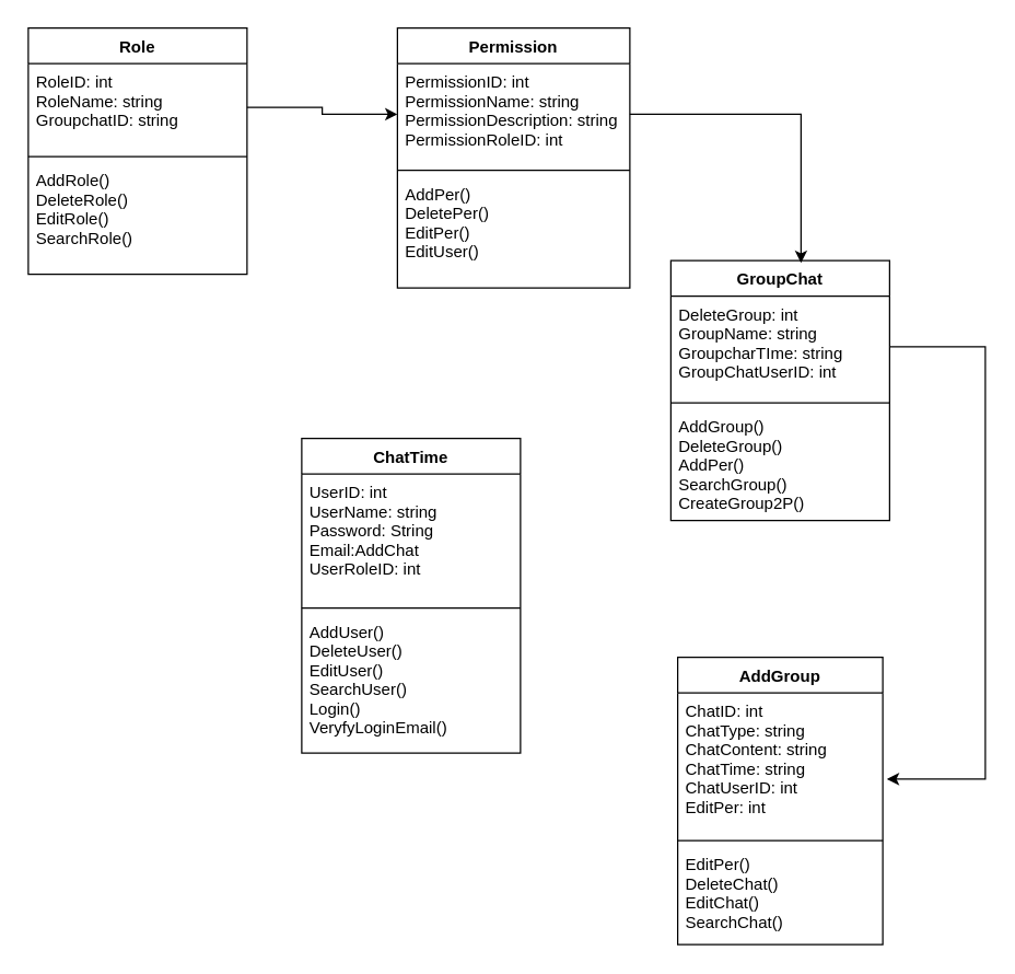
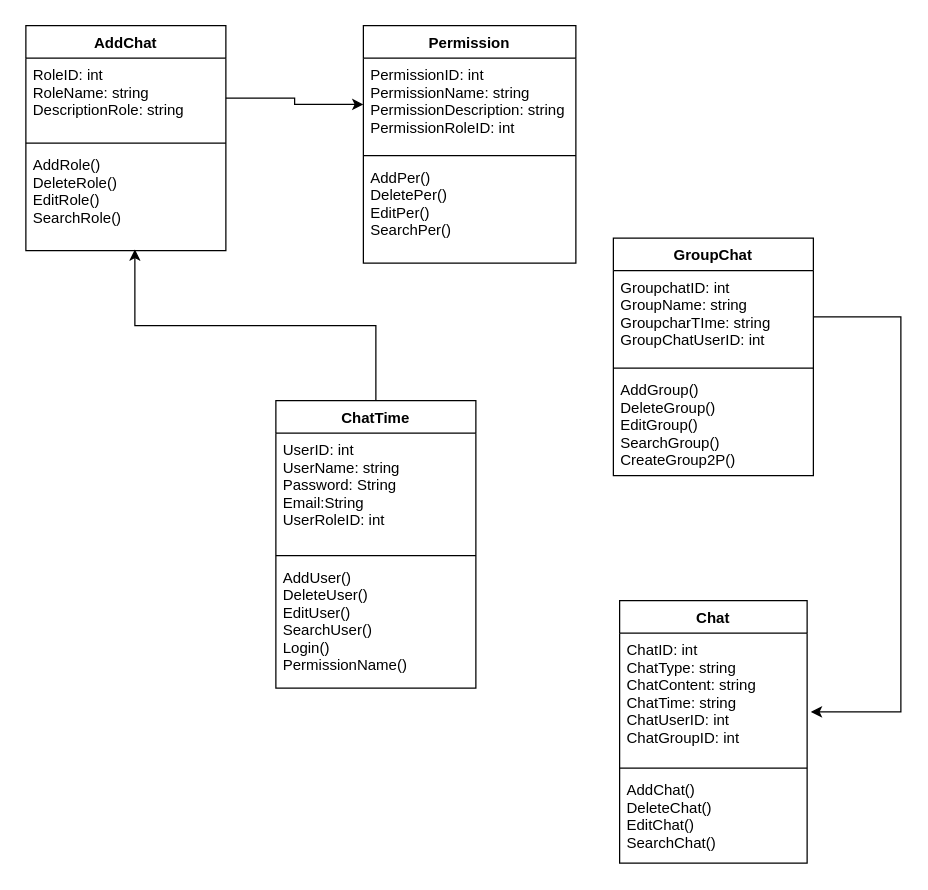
  <mxCell id="0" />
  <mxCell id="1" parent="0" />
+ <mxCell id="2" style="edgeStyle=orthogonalEdgeStyle;rounded=0;orthogonalLoop=1;jettySize=auto;html=1;entryX=0.545;entryY=0.988;entryDx=0;entryDy=0;entryPerimeter=0;" edge="1" parent="1" source="3" target="10"><mxGeometry relative="1" as="geometry" /></mxCell>
  <mxCell id="3" value="ChatTime" style="swimlane;fontStyle=1;align=center;verticalAlign=top;childLayout=stackLayout;horizontal=1;startSize=26;horizontalStack=0;resizeParent=1;resizeParentMax=0;resizeLast=0;collapsible=1;marginBottom=0;" parent="1" vertex="1"><mxGeometry x="220" y="320" width="160" height="230" as="geometry" /></mxCell>
- <mxCell id="4" value="UserID: int&#10;UserName: string&#10;Password: String&#10;Email:AddChat&#10;UserRoleID: int" style="text;strokeColor=none;fillColor=none;align=left;verticalAlign=top;spacingLeft=4;spacingRight=4;overflow=hidden;rotatable=0;points=[[0,0.5],[1,0.5]];portConstraint=eastwest;" parent="3" vertex="1"><mxGeometry y="26" width="160" height="94" as="geometry" /></mxCell>
+ <mxCell id="4" value="UserID: int&#10;UserName: string&#10;Password: String&#10;Email:String&#10;UserRoleID: int" style="text;strokeColor=none;fillColor=none;align=left;verticalAlign=top;spacingLeft=4;spacingRight=4;overflow=hidden;rotatable=0;points=[[0,0.5],[1,0.5]];portConstraint=eastwest;" parent="3" vertex="1"><mxGeometry y="26" width="160" height="94" as="geometry" /></mxCell>
  <mxCell id="5" value="" style="line;strokeWidth=1;fillColor=none;align=left;verticalAlign=middle;spacingTop=-1;spacingLeft=3;spacingRight=3;rotatable=0;labelPosition=right;points=[];portConstraint=eastwest;" parent="3" vertex="1"><mxGeometry y="120" width="160" height="8" as="geometry" /></mxCell>
- <mxCell id="6" value="AddUser()&#10;DeleteUser()&#10;EditUser()&#10;SearchUser()&#10;Login()&#10;VeryfyLoginEmail()&#10;" style="text;strokeColor=none;fillColor=none;align=left;verticalAlign=top;spacingLeft=4;spacingRight=4;overflow=hidden;rotatable=0;points=[[0,0.5],[1,0.5]];portConstraint=eastwest;" parent="3" vertex="1"><mxGeometry y="128" width="160" height="102" as="geometry" /></mxCell>
- <mxCell id="7" value="Role" style="swimlane;fontStyle=1;align=center;verticalAlign=top;childLayout=stackLayout;horizontal=1;startSize=26;horizontalStack=0;resizeParent=1;resizeParentMax=0;resizeLast=0;collapsible=1;marginBottom=0;" parent="1" vertex="1"><mxGeometry x="20" y="20" width="160" height="180" as="geometry" /></mxCell>
- <mxCell id="8" value="RoleID: int&#10;RoleName: string&#10;GroupchatID: string" style="text;strokeColor=none;fillColor=none;align=left;verticalAlign=top;spacingLeft=4;spacingRight=4;overflow=hidden;rotatable=0;points=[[0,0.5],[1,0.5]];portConstraint=eastwest;" parent="7" vertex="1"><mxGeometry y="26" width="160" height="64" as="geometry" /></mxCell>
+ <mxCell id="6" value="AddUser()&#10;DeleteUser()&#10;EditUser()&#10;SearchUser()&#10;Login()&#10;PermissionName()&#10;" style="text;strokeColor=none;fillColor=none;align=left;verticalAlign=top;spacingLeft=4;spacingRight=4;overflow=hidden;rotatable=0;points=[[0,0.5],[1,0.5]];portConstraint=eastwest;" parent="3" vertex="1"><mxGeometry y="128" width="160" height="102" as="geometry" /></mxCell>
+ <mxCell id="7" value="AddChat" style="swimlane;fontStyle=1;align=center;verticalAlign=top;childLayout=stackLayout;horizontal=1;startSize=26;horizontalStack=0;resizeParent=1;resizeParentMax=0;resizeLast=0;collapsible=1;marginBottom=0;" parent="1" vertex="1"><mxGeometry x="20" y="20" width="160" height="180" as="geometry" /></mxCell>
+ <mxCell id="8" value="RoleID: int&#10;RoleName: string&#10;DescriptionRole: string" style="text;strokeColor=none;fillColor=none;align=left;verticalAlign=top;spacingLeft=4;spacingRight=4;overflow=hidden;rotatable=0;points=[[0,0.5],[1,0.5]];portConstraint=eastwest;" parent="7" vertex="1"><mxGeometry y="26" width="160" height="64" as="geometry" /></mxCell>
  <mxCell id="9" value="" style="line;strokeWidth=1;fillColor=none;align=left;verticalAlign=middle;spacingTop=-1;spacingLeft=3;spacingRight=3;rotatable=0;labelPosition=right;points=[];portConstraint=eastwest;" parent="7" vertex="1"><mxGeometry y="90" width="160" height="8" as="geometry" /></mxCell>
  <mxCell id="10" value="AddRole()&#10;DeleteRole()&#10;EditRole()&#10;SearchRole()" style="text;strokeColor=none;fillColor=none;align=left;verticalAlign=top;spacingLeft=4;spacingRight=4;overflow=hidden;rotatable=0;points=[[0,0.5],[1,0.5]];portConstraint=eastwest;" parent="7" vertex="1"><mxGeometry y="98" width="160" height="82" as="geometry" /></mxCell>
  <mxCell id="11" value="Permission" style="swimlane;fontStyle=1;align=center;verticalAlign=top;childLayout=stackLayout;horizontal=1;startSize=26;horizontalStack=0;resizeParent=1;resizeParentMax=0;resizeLast=0;collapsible=1;marginBottom=0;" parent="1" vertex="1"><mxGeometry x="290" y="20" width="170" height="190" as="geometry" /></mxCell>
  <mxCell id="12" value="PermissionID: int&#10;PermissionName: string&#10;PermissionDescription: string&#10;PermissionRoleID: int" style="text;strokeColor=none;fillColor=none;align=left;verticalAlign=top;spacingLeft=4;spacingRight=4;overflow=hidden;rotatable=0;points=[[0,0.5],[1,0.5]];portConstraint=eastwest;" parent="11" vertex="1"><mxGeometry y="26" width="170" height="74" as="geometry" /></mxCell>
  <mxCell id="13" value="" style="line;strokeWidth=1;fillColor=none;align=left;verticalAlign=middle;spacingTop=-1;spacingLeft=3;spacingRight=3;rotatable=0;labelPosition=right;points=[];portConstraint=eastwest;" parent="11" vertex="1"><mxGeometry y="100" width="170" height="8" as="geometry" /></mxCell>
- <mxCell id="14" value="AddPer()&#10;DeletePer()&#10;EditPer()&#10;EditUser()" style="text;strokeColor=none;fillColor=none;align=left;verticalAlign=top;spacingLeft=4;spacingRight=4;overflow=hidden;rotatable=0;points=[[0,0.5],[1,0.5]];portConstraint=eastwest;" parent="11" vertex="1"><mxGeometry y="108" width="170" height="82" as="geometry" /></mxCell>
- <mxCell id="15" value="AddGroup" style="swimlane;fontStyle=1;align=center;verticalAlign=top;childLayout=stackLayout;horizontal=1;startSize=26;horizontalStack=0;resizeParent=1;resizeParentMax=0;resizeLast=0;collapsible=1;marginBottom=0;" parent="1" vertex="1"><mxGeometry x="495" y="480" width="150" height="210" as="geometry" /></mxCell>
- <mxCell id="16" value="ChatID: int&#10;ChatType: string&#10;ChatContent: string&#10;ChatTime: string&#10;ChatUserID: int&#10;EditPer: int" style="text;strokeColor=none;fillColor=none;align=left;verticalAlign=top;spacingLeft=4;spacingRight=4;overflow=hidden;rotatable=0;points=[[0,0.5],[1,0.5]];portConstraint=eastwest;" parent="15" vertex="1"><mxGeometry y="26" width="150" height="104" as="geometry" /></mxCell>
+ <mxCell id="14" value="AddPer()&#10;DeletePer()&#10;EditPer()&#10;SearchPer()" style="text;strokeColor=none;fillColor=none;align=left;verticalAlign=top;spacingLeft=4;spacingRight=4;overflow=hidden;rotatable=0;points=[[0,0.5],[1,0.5]];portConstraint=eastwest;" parent="11" vertex="1"><mxGeometry y="108" width="170" height="82" as="geometry" /></mxCell>
+ <mxCell id="15" value="Chat" style="swimlane;fontStyle=1;align=center;verticalAlign=top;childLayout=stackLayout;horizontal=1;startSize=26;horizontalStack=0;resizeParent=1;resizeParentMax=0;resizeLast=0;collapsible=1;marginBottom=0;" parent="1" vertex="1"><mxGeometry x="495" y="480" width="150" height="210" as="geometry" /></mxCell>
+ <mxCell id="16" value="ChatID: int&#10;ChatType: string&#10;ChatContent: string&#10;ChatTime: string&#10;ChatUserID: int&#10;ChatGroupID: int" style="text;strokeColor=none;fillColor=none;align=left;verticalAlign=top;spacingLeft=4;spacingRight=4;overflow=hidden;rotatable=0;points=[[0,0.5],[1,0.5]];portConstraint=eastwest;" parent="15" vertex="1"><mxGeometry y="26" width="150" height="104" as="geometry" /></mxCell>
  <mxCell id="17" value="" style="line;strokeWidth=1;fillColor=none;align=left;verticalAlign=middle;spacingTop=-1;spacingLeft=3;spacingRight=3;rotatable=0;labelPosition=right;points=[];portConstraint=eastwest;" parent="15" vertex="1"><mxGeometry y="130" width="150" height="8" as="geometry" /></mxCell>
- <mxCell id="18" value="EditPer()&#10;DeleteChat()&#10;EditChat()&#10;SearchChat()" style="text;strokeColor=none;fillColor=none;align=left;verticalAlign=top;spacingLeft=4;spacingRight=4;overflow=hidden;rotatable=0;points=[[0,0.5],[1,0.5]];portConstraint=eastwest;" parent="15" vertex="1"><mxGeometry y="138" width="150" height="72" as="geometry" /></mxCell>
+ <mxCell id="18" value="AddChat()&#10;DeleteChat()&#10;EditChat()&#10;SearchChat()" style="text;strokeColor=none;fillColor=none;align=left;verticalAlign=top;spacingLeft=4;spacingRight=4;overflow=hidden;rotatable=0;points=[[0,0.5],[1,0.5]];portConstraint=eastwest;" parent="15" vertex="1"><mxGeometry y="138" width="150" height="72" as="geometry" /></mxCell>
  <mxCell id="19" value="GroupChat" style="swimlane;fontStyle=1;align=center;verticalAlign=top;childLayout=stackLayout;horizontal=1;startSize=26;horizontalStack=0;resizeParent=1;resizeParentMax=0;resizeLast=0;collapsible=1;marginBottom=0;" parent="1" vertex="1"><mxGeometry x="490" y="190" width="160" height="190" as="geometry" /></mxCell>
- <mxCell id="20" value="DeleteGroup: int&#10;GroupName: string&#10;GroupcharTIme: string&#10;GroupChatUserID: int" style="text;strokeColor=none;fillColor=none;align=left;verticalAlign=top;spacingLeft=4;spacingRight=4;overflow=hidden;rotatable=0;points=[[0,0.5],[1,0.5]];portConstraint=eastwest;" parent="19" vertex="1"><mxGeometry y="26" width="160" height="74" as="geometry" /></mxCell>
+ <mxCell id="20" value="GroupchatID: int&#10;GroupName: string&#10;GroupcharTIme: string&#10;GroupChatUserID: int" style="text;strokeColor=none;fillColor=none;align=left;verticalAlign=top;spacingLeft=4;spacingRight=4;overflow=hidden;rotatable=0;points=[[0,0.5],[1,0.5]];portConstraint=eastwest;" parent="19" vertex="1"><mxGeometry y="26" width="160" height="74" as="geometry" /></mxCell>
  <mxCell id="21" value="" style="line;strokeWidth=1;fillColor=none;align=left;verticalAlign=middle;spacingTop=-1;spacingLeft=3;spacingRight=3;rotatable=0;labelPosition=right;points=[];portConstraint=eastwest;" parent="19" vertex="1"><mxGeometry y="100" width="160" height="8" as="geometry" /></mxCell>
- <mxCell id="22" value="AddGroup()&#10;DeleteGroup()&#10;AddPer()&#10;SearchGroup()&#10;CreateGroup2P()" style="text;strokeColor=none;fillColor=none;align=left;verticalAlign=top;spacingLeft=4;spacingRight=4;overflow=hidden;rotatable=0;points=[[0,0.5],[1,0.5]];portConstraint=eastwest;" parent="19" vertex="1"><mxGeometry y="108" width="160" height="82" as="geometry" /></mxCell>
+ <mxCell id="22" value="AddGroup()&#10;DeleteGroup()&#10;EditGroup()&#10;SearchGroup()&#10;CreateGroup2P()" style="text;strokeColor=none;fillColor=none;align=left;verticalAlign=top;spacingLeft=4;spacingRight=4;overflow=hidden;rotatable=0;points=[[0,0.5],[1,0.5]];portConstraint=eastwest;" parent="19" vertex="1"><mxGeometry y="108" width="160" height="82" as="geometry" /></mxCell>
  <mxCell id="23" style="edgeStyle=orthogonalEdgeStyle;rounded=0;orthogonalLoop=1;jettySize=auto;html=1;entryX=0;entryY=0.5;entryDx=0;entryDy=0;" edge="1" parent="1" source="8" target="12"><mxGeometry relative="1" as="geometry" /></mxCell>
  <mxCell id="24" style="edgeStyle=orthogonalEdgeStyle;rounded=0;orthogonalLoop=1;jettySize=auto;html=1;" edge="1" parent="1" source="20"><mxGeometry relative="1" as="geometry"><mxPoint x="648" y="569" as="targetPoint" /><Array as="points"><mxPoint x="720" y="253" /><mxPoint x="720" y="569" /></Array></mxGeometry></mxCell>
- <mxCell id="25" style="edgeStyle=orthogonalEdgeStyle;rounded=0;orthogonalLoop=1;jettySize=auto;html=1;entryX=0.595;entryY=0.009;entryDx=0;entryDy=0;entryPerimeter=0;" edge="1" parent="1" source="12" target="19"><mxGeometry relative="1" as="geometry" /></mxCell>
